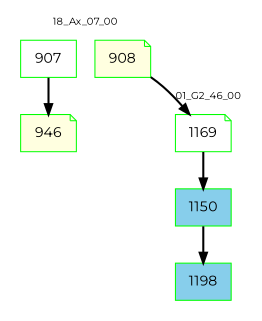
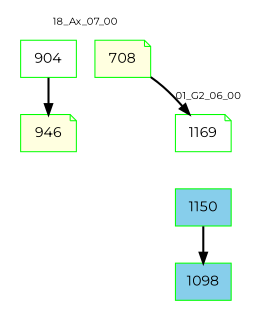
  digraph {
    fontname=Montserrat
    node [color=green fillcolor=lightyellow fontname=Montserrat shape=note style=filled]
    edge [color=black fontname=Montserrat style=bold]
-   n1 [label=908]
-   n2 [fillcolor=white label=907 shape=box]
+   n1 [label=708]
+   n2 [fillcolor=white label=904 shape=box]
    n3 [label=946]
    n4 [fillcolor=white label=1169]
    n5 [fillcolor=skyblue label=1150 shape=box]
-   n6 [fillcolor=skyblue label=1198 shape=box]
+   n6 [fillcolor=skyblue label=1098 shape=box]
    subgraph cluster_1 {
      color=white
      fontsize=10
      label="18_Ax_07_00"
      n1
      n2
      n3
    }
    subgraph cluster_2 {
      color=white
      fontsize=10
-     label="01_G2_46_00"
+     label="01_G2_06_00"
      n4
      n5
      n6
    }
    n1 -> n4
    n2 -> n3
-   n4 -> n5
    n5 -> n6
  }
